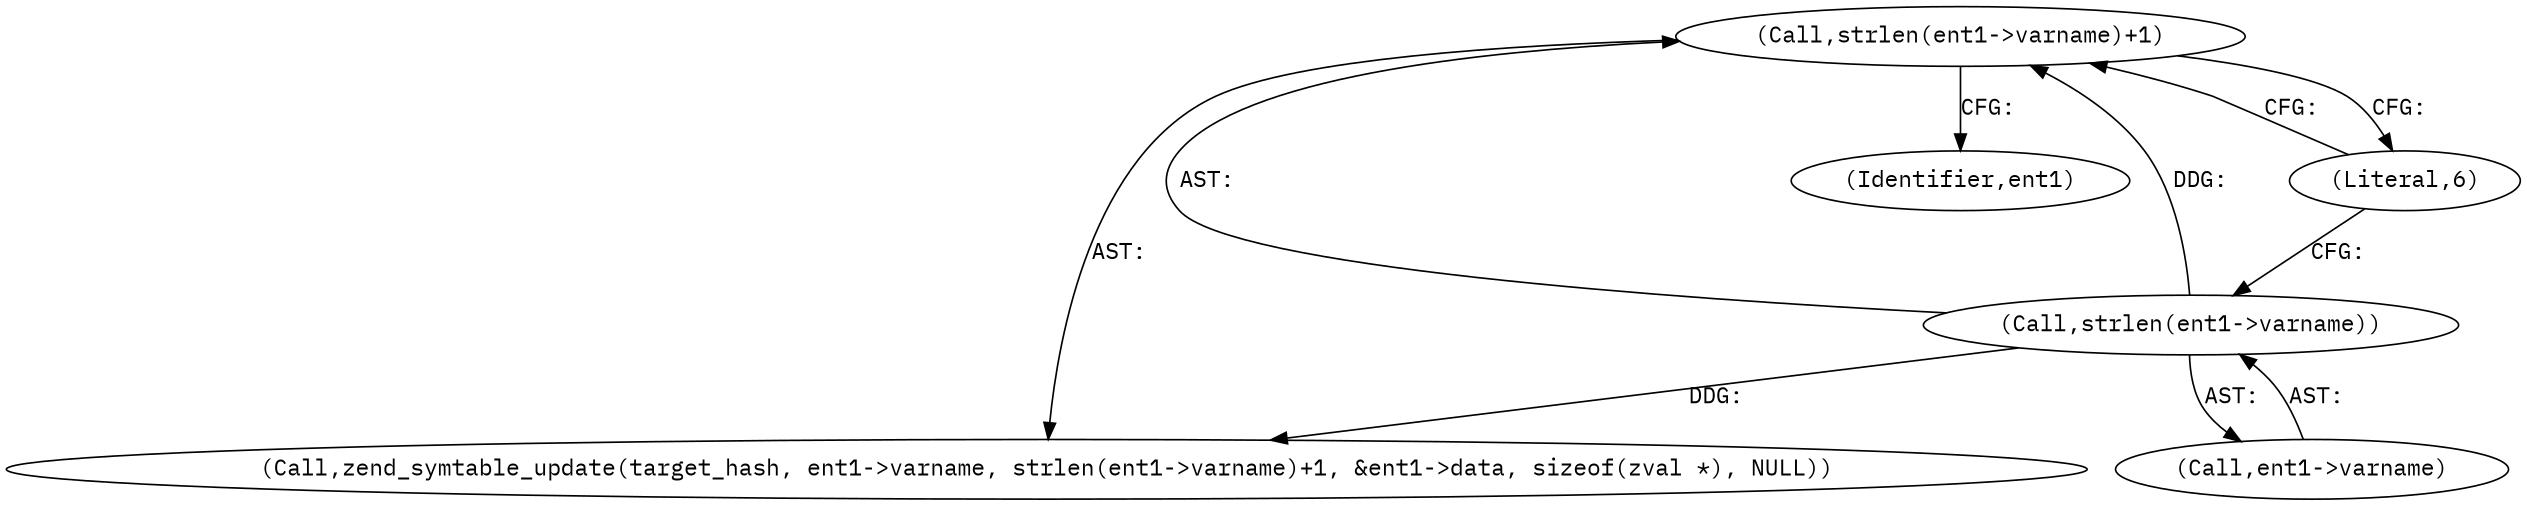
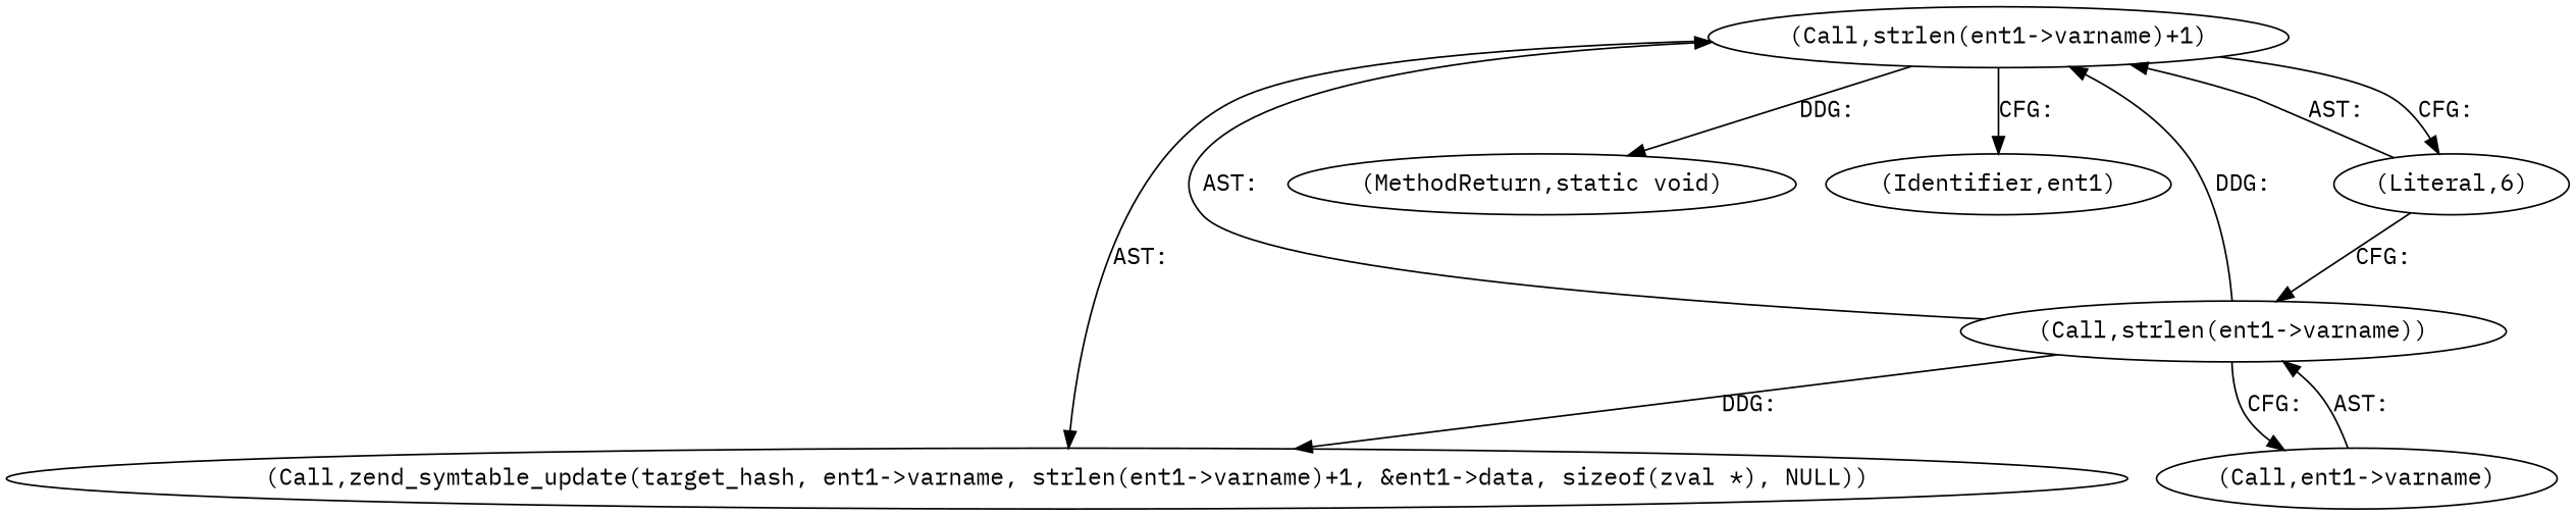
  digraph {
    fontname="IBM Plex Mono"
    node [fontname="IBM Plex Mono"]
    edge [fontname="IBM Plex Mono"]
    n1 [label="(Call,strlen(ent1->varname)+1)"]
    n2 [label="(Literal,6)"]
    n3 [label="(Call,zend_symtable_update(target_hash, ent1->varname, strlen(ent1->varname)+1, &ent1->data, sizeof(zval *), NULL))"]
+   n4 [label="(MethodReturn,static void)"]
    n5 [label="(Identifier,ent1)"]
    n6 [label="(Call,strlen(ent1->varname))"]
    n7 [label="(Call,ent1->varname)"]
    n1 -> n2 [label="CFG: "]
    n1 -> n3 [label="AST: "]
+   n1 -> n4 [label="DDG: "]
    n1 -> n5 [label="CFG: "]
-   n2 -> n1 [label="CFG: "]
+   n2 -> n1 [label="AST: "]
    n2 -> n6 [label="CFG: "]
    n6 -> n1 [label="AST: "]
    n6 -> n1 [label="DDG: "]
    n6 -> n3 [label="DDG: "]
-   n6 -> n7 [label="AST: "]
+   n6 -> n7 [label="CFG: "]
    n7 -> n6 [label="AST: "]
  }
